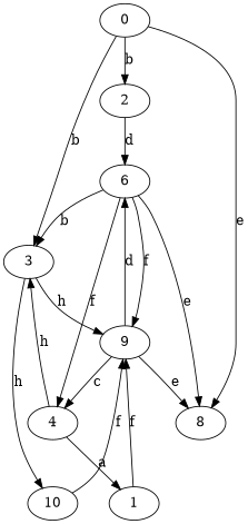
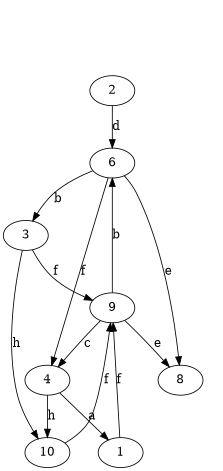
  strict digraph {
-   0
    2
    3
    8
    1
    9
    6
    10
    4
-   0 -> 2 [label=b]
-   0 -> 3 [label=b]
-   0 -> 8 [label=e]
    2 -> 6 [label=d]
-   3 -> 9 [label=h]
+   3 -> 9 [label=f]
    3 -> 10 [label=h]
    1 -> 9 [label=f]
    9 -> 8 [label=e]
-   9 -> 6 [label=d]
+   9 -> 6 [label=b]
    9 -> 4 [label=c]
    6 -> 3 [label=b]
    6 -> 8 [label=e]
-   6 -> 9 [label=f]
    6 -> 4 [label=f]
    10 -> 9 [label=f]
    4 -> 1 [label=a]
-   4 -> 3 [label=h]
+   4 -> 10 [label=h]
  }
